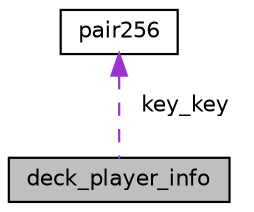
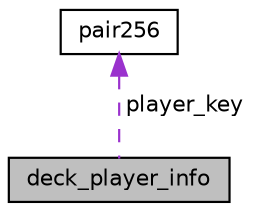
  digraph {
    node [color=black fontname=Helvetica fontsize=10 shape=record style=filled]
    n1 [fillcolor=grey75 fontcolor=black height=0.2 label=deck_player_info width=0.4]
    n2 [fillcolor=white height=0.2 label=pair256 width=0.4]
-   n2 -> n1 [color=darkorchid3 dir=back fontname=Helvetica fontsize=10 label=" key_key" labelfontname=Helvetica labelfontsize=10 style=dashed]
+   n2 -> n1 [color=darkorchid3 dir=back fontname=Helvetica fontsize=10 label=" player_key" labelfontname=Helvetica labelfontsize=10 style=dashed]
  }
